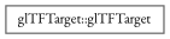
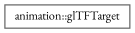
  digraph {
    rankdir=TB
    fontname="EB Garamond"
-   n1 [color=grey40 fillcolor=white fontname="EB Garamond" fontsize=10 height=0.2 label="glTFTarget::glTFTarget" shape=box style=filled width=0.4]
+   n1 [color=grey40 fillcolor=white fontname="EB Garamond" fontsize=10 height=0.2 label="animation::glTFTarget" shape=box style=filled width=0.4]
  }
